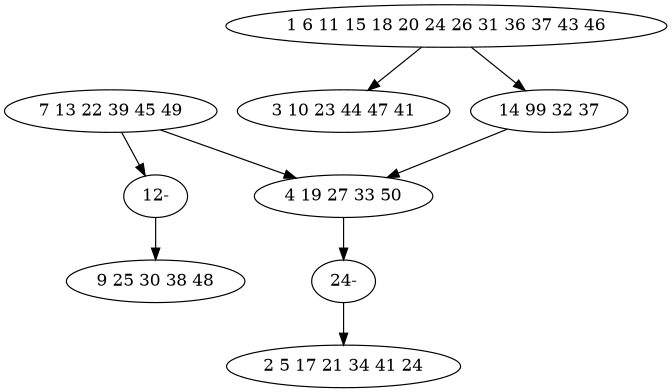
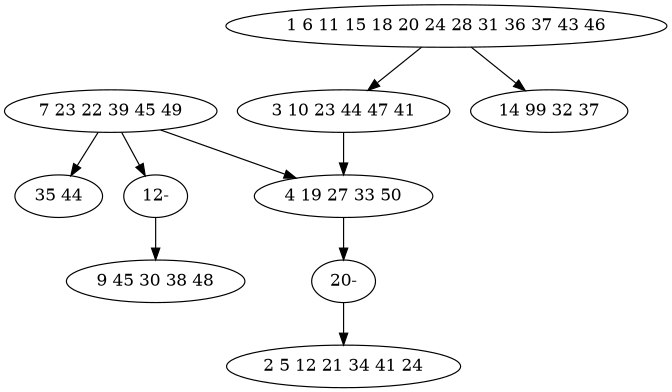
  digraph {
-   n1 [label="7 13 22 39 45 49"]
+   n1 [label="7 23 22 39 45 49"]
+   n2 [label="35 44"]
    n3 [label="12-"]
    n4 [label="4 19 27 33 50"]
-   n5 [label="1 6 11 15 18 20 24 26 31 36 37 43 46"]
+   n5 [label="1 6 11 15 18 20 24 28 31 36 37 43 46"]
    n6 [label="3 10 23 44 47 41"]
    n7 [label="14 99 32 37"]
-   n8 [label="9 25 30 38 48"]
-   n9 [label="24-"]
-   n10 [label="2 5 17 21 34 41 24"]
+   n8 [label="9 45 30 38 48"]
+   n9 [label="20-"]
+   n10 [label="2 5 12 21 34 41 24"]
+   n1 -> n2
    n1 -> n3
    n1 -> n4
    n3 -> n8
    n4 -> n9
    n5 -> n6
    n5 -> n7
-   n7 -> n4
+   n6 -> n4
    n9 -> n10
  }
